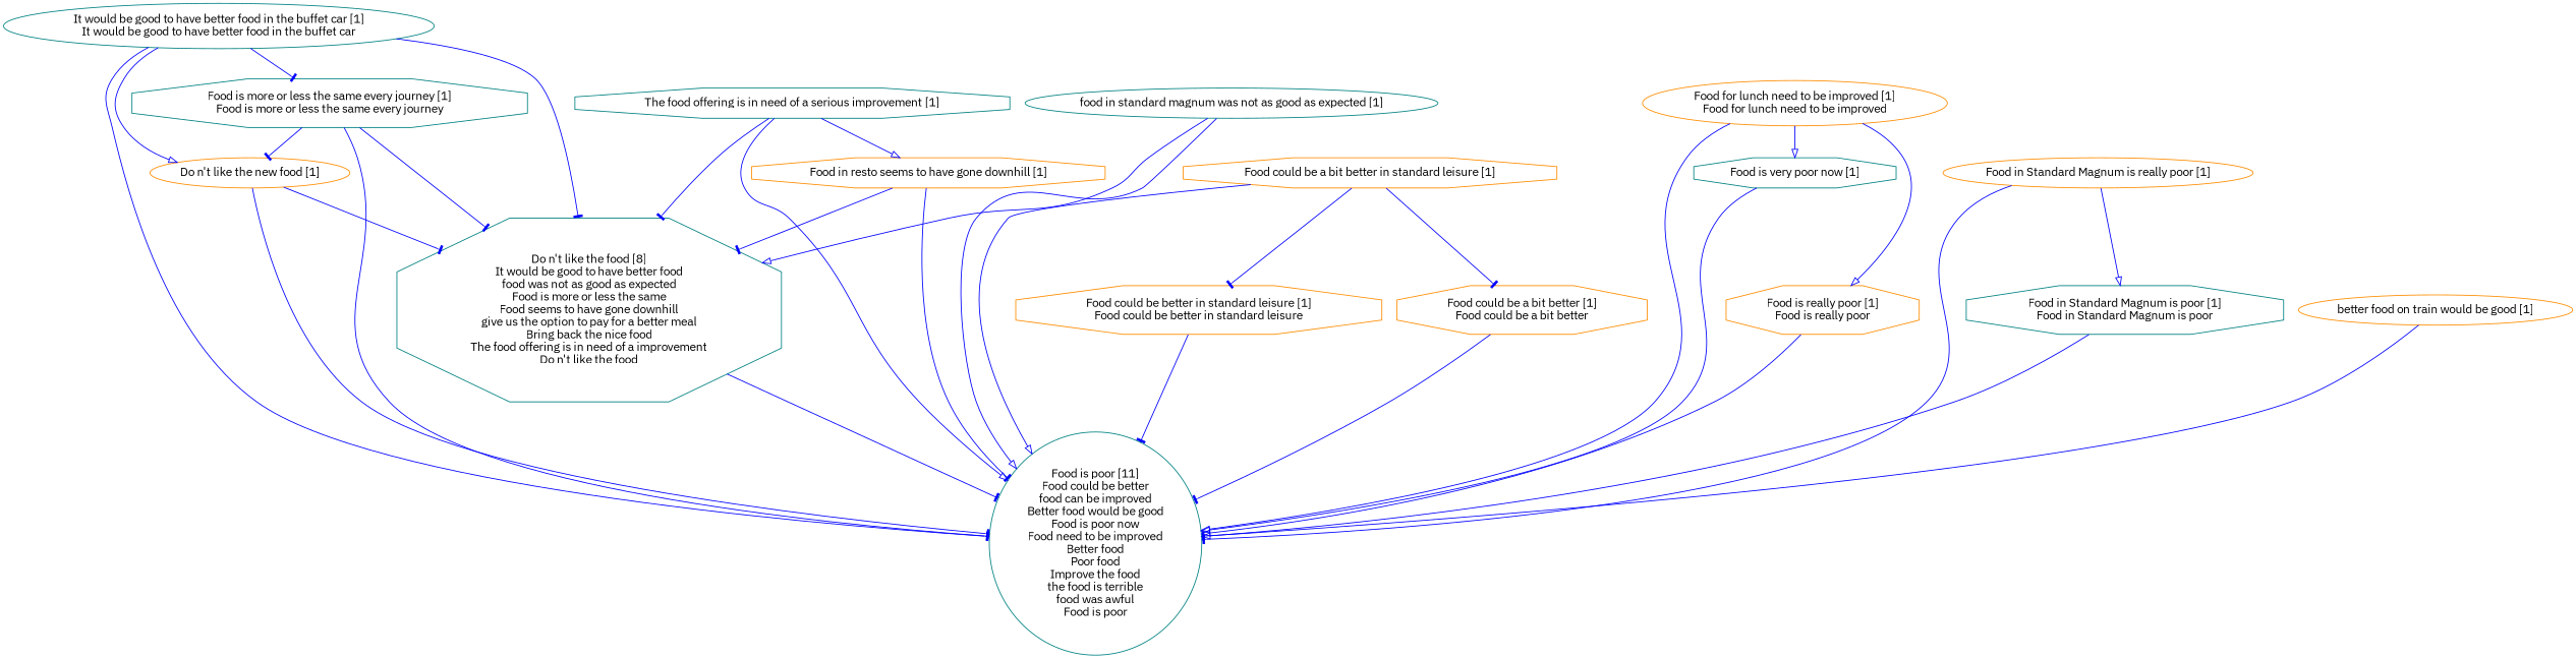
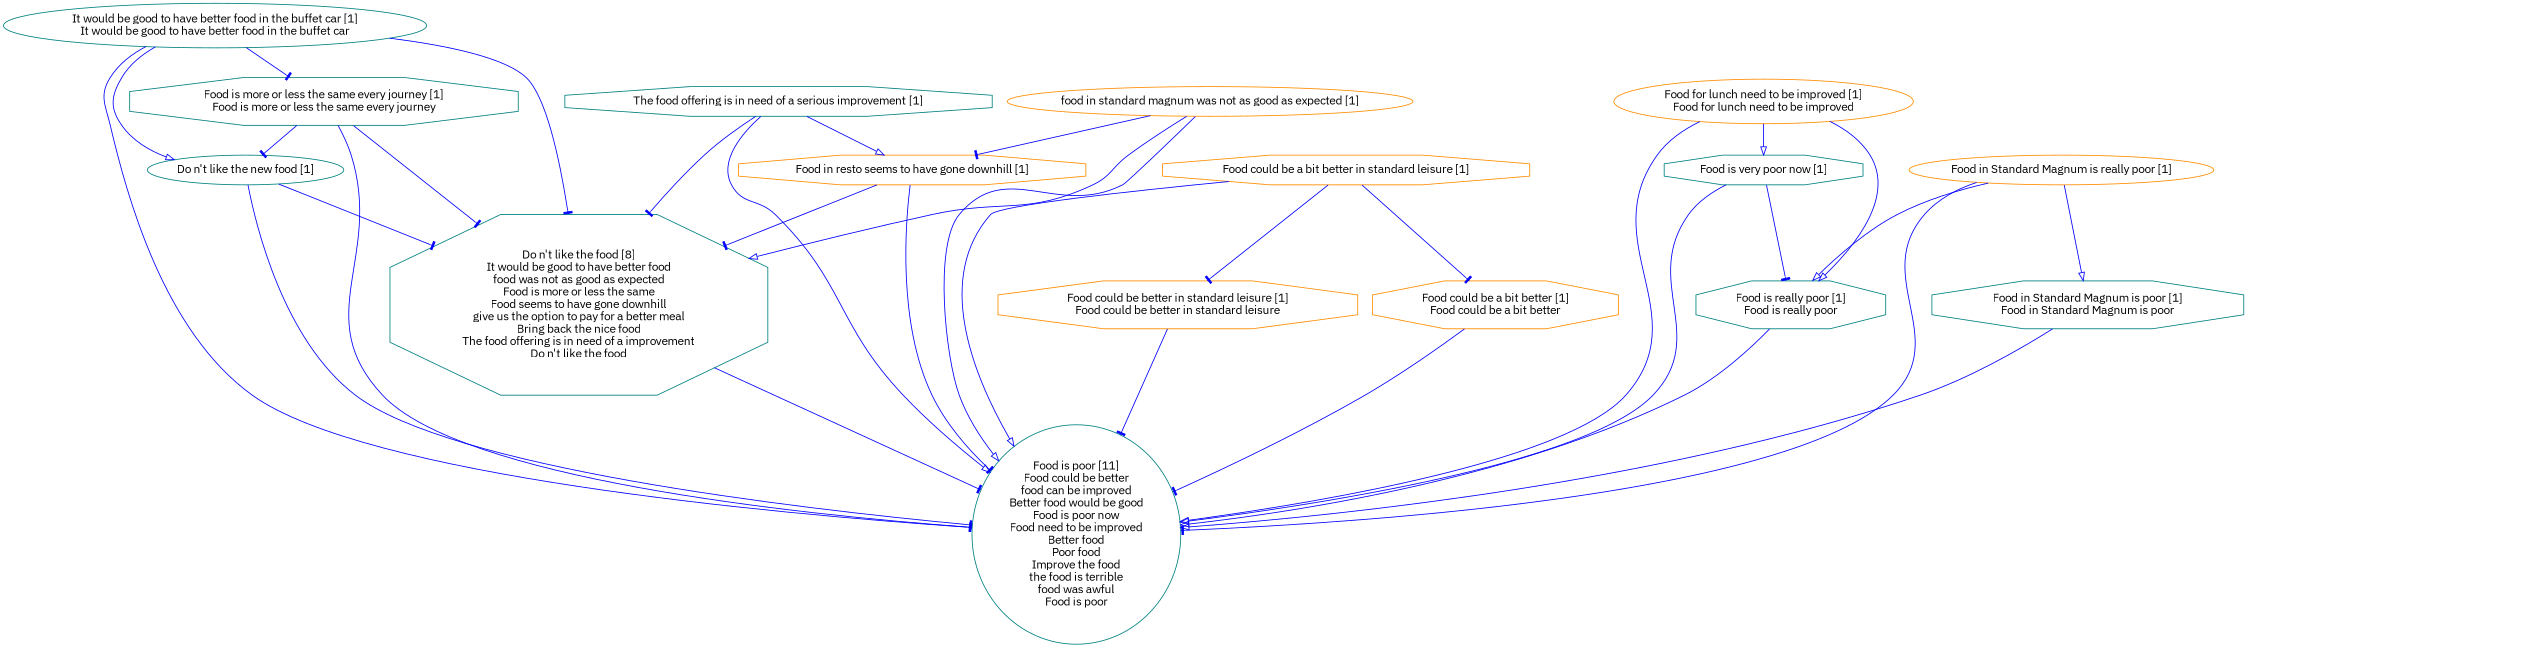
  digraph {
    fontname="IBM Plex Sans"
    node [color=teal fontname="IBM Plex Sans" shape=octagon]
    edge [arrowhead=tee color=blue fontname="IBM Plex Sans"]
    "Food is poor [11]\nFood could be better\nfood can be improved\nBetter food would be good\nFood is poor now\nFood need to be improved\nBetter food\nPoor food\nImprove the food\nthe food is terrible\nfood was awful\nFood is poor" [shape=ellipse]
    "Do n't like the food [8]\nIt would be good to have better food\nfood was not as good as expected\nFood is more or less the same\nFood seems to have gone downhill\ngive us the option to pay for a better meal\nBring back the nice food\nThe food offering is in need of a improvement\nDo n't like the food"
-   "Do n't like the new food [1]" [color=darkorange shape=ellipse]
+   "Do n't like the new food [1]" [shape=ellipse]
    "Food could be a bit better in standard leisure [1]" [color=darkorange]
    "Food could be better in standard leisure [1]\nFood could be better in standard leisure" [color=darkorange]
    "Food could be a bit better [1]\nFood could be a bit better" [color=darkorange]
    "Food for lunch need to be improved [1]\nFood for lunch need to be improved" [color=darkorange shape=ellipse]
-   "Food is really poor [1]\nFood is really poor" [color=darkorange]
+   "Food is really poor [1]\nFood is really poor"
    "Food is very poor now [1]"
    "Food in Standard Magnum is really poor [1]" [color=darkorange shape=ellipse]
    "Food in Standard Magnum is poor [1]\nFood in Standard Magnum is poor"
    "Food in resto seems to have gone downhill [1]" [color=darkorange]
    "Food is more or less the same every journey [1]\nFood is more or less the same every journey"
    "It would be good to have better food in the buffet car [1]\nIt would be good to have better food in the buffet car" [shape=ellipse]
    "The food offering is in need of a serious improvement [1]"
-   "better food on train would be good [1]" [color=darkorange shape=ellipse]
-   "food in standard magnum was not as good as expected [1]" [shape=ellipse]
+   "food in standard magnum was not as good as expected [1]" [color=darkorange shape=ellipse]
    "Do n't like the food [8]\nIt would be good to have better food\nfood was not as good as expected\nFood is more or less the same\nFood seems to have gone downhill\ngive us the option to pay for a better meal\nBring back the nice food\nThe food offering is in need of a improvement\nDo n't like the food" -> "Food is poor [11]\nFood could be better\nfood can be improved\nBetter food would be good\nFood is poor now\nFood need to be improved\nBetter food\nPoor food\nImprove the food\nthe food is terrible\nfood was awful\nFood is poor"
    "Do n't like the new food [1]" -> "Food is poor [11]\nFood could be better\nfood can be improved\nBetter food would be good\nFood is poor now\nFood need to be improved\nBetter food\nPoor food\nImprove the food\nthe food is terrible\nfood was awful\nFood is poor"
    "Do n't like the new food [1]" -> "Do n't like the food [8]\nIt would be good to have better food\nfood was not as good as expected\nFood is more or less the same\nFood seems to have gone downhill\ngive us the option to pay for a better meal\nBring back the nice food\nThe food offering is in need of a improvement\nDo n't like the food"
    "Food could be a bit better in standard leisure [1]" -> "Food is poor [11]\nFood could be better\nfood can be improved\nBetter food would be good\nFood is poor now\nFood need to be improved\nBetter food\nPoor food\nImprove the food\nthe food is terrible\nfood was awful\nFood is poor" [arrowhead=onormal]
    "Food could be a bit better in standard leisure [1]" -> "Food could be better in standard leisure [1]\nFood could be better in standard leisure"
    "Food could be a bit better in standard leisure [1]" -> "Food could be a bit better [1]\nFood could be a bit better"
    "Food could be better in standard leisure [1]\nFood could be better in standard leisure" -> "Food is poor [11]\nFood could be better\nfood can be improved\nBetter food would be good\nFood is poor now\nFood need to be improved\nBetter food\nPoor food\nImprove the food\nthe food is terrible\nfood was awful\nFood is poor"
    "Food could be a bit better [1]\nFood could be a bit better" -> "Food is poor [11]\nFood could be better\nfood can be improved\nBetter food would be good\nFood is poor now\nFood need to be improved\nBetter food\nPoor food\nImprove the food\nthe food is terrible\nfood was awful\nFood is poor"
    "Food for lunch need to be improved [1]\nFood for lunch need to be improved" -> "Food is poor [11]\nFood could be better\nfood can be improved\nBetter food would be good\nFood is poor now\nFood need to be improved\nBetter food\nPoor food\nImprove the food\nthe food is terrible\nfood was awful\nFood is poor" [arrowhead=onormal]
    "Food for lunch need to be improved [1]\nFood for lunch need to be improved" -> "Food is really poor [1]\nFood is really poor" [arrowhead=onormal]
    "Food for lunch need to be improved [1]\nFood for lunch need to be improved" -> "Food is very poor now [1]" [arrowhead=onormal]
    "Food is really poor [1]\nFood is really poor" -> "Food is poor [11]\nFood could be better\nfood can be improved\nBetter food would be good\nFood is poor now\nFood need to be improved\nBetter food\nPoor food\nImprove the food\nthe food is terrible\nfood was awful\nFood is poor" [arrowhead=onormal]
    "Food is very poor now [1]" -> "Food is poor [11]\nFood could be better\nfood can be improved\nBetter food would be good\nFood is poor now\nFood need to be improved\nBetter food\nPoor food\nImprove the food\nthe food is terrible\nfood was awful\nFood is poor" [arrowhead=onormal]
+   "Food is very poor now [1]" -> "Food is really poor [1]\nFood is really poor"
    "Food in Standard Magnum is really poor [1]" -> "Food is poor [11]\nFood could be better\nfood can be improved\nBetter food would be good\nFood is poor now\nFood need to be improved\nBetter food\nPoor food\nImprove the food\nthe food is terrible\nfood was awful\nFood is poor"
+   "Food in Standard Magnum is really poor [1]" -> "Food is really poor [1]\nFood is really poor" [arrowhead=onormal]
    "Food in Standard Magnum is really poor [1]" -> "Food in Standard Magnum is poor [1]\nFood in Standard Magnum is poor" [arrowhead=onormal]
    "Food in Standard Magnum is poor [1]\nFood in Standard Magnum is poor" -> "Food is poor [11]\nFood could be better\nfood can be improved\nBetter food would be good\nFood is poor now\nFood need to be improved\nBetter food\nPoor food\nImprove the food\nthe food is terrible\nfood was awful\nFood is poor" [arrowhead=onormal]
    "Food in resto seems to have gone downhill [1]" -> "Food is poor [11]\nFood could be better\nfood can be improved\nBetter food would be good\nFood is poor now\nFood need to be improved\nBetter food\nPoor food\nImprove the food\nthe food is terrible\nfood was awful\nFood is poor"
    "Food in resto seems to have gone downhill [1]" -> "Do n't like the food [8]\nIt would be good to have better food\nfood was not as good as expected\nFood is more or less the same\nFood seems to have gone downhill\ngive us the option to pay for a better meal\nBring back the nice food\nThe food offering is in need of a improvement\nDo n't like the food"
    "Food is more or less the same every journey [1]\nFood is more or less the same every journey" -> "Food is poor [11]\nFood could be better\nfood can be improved\nBetter food would be good\nFood is poor now\nFood need to be improved\nBetter food\nPoor food\nImprove the food\nthe food is terrible\nfood was awful\nFood is poor"
    "Food is more or less the same every journey [1]\nFood is more or less the same every journey" -> "Do n't like the food [8]\nIt would be good to have better food\nfood was not as good as expected\nFood is more or less the same\nFood seems to have gone downhill\ngive us the option to pay for a better meal\nBring back the nice food\nThe food offering is in need of a improvement\nDo n't like the food"
    "Food is more or less the same every journey [1]\nFood is more or less the same every journey" -> "Do n't like the new food [1]"
    "It would be good to have better food in the buffet car [1]\nIt would be good to have better food in the buffet car" -> "Food is poor [11]\nFood could be better\nfood can be improved\nBetter food would be good\nFood is poor now\nFood need to be improved\nBetter food\nPoor food\nImprove the food\nthe food is terrible\nfood was awful\nFood is poor"
    "It would be good to have better food in the buffet car [1]\nIt would be good to have better food in the buffet car" -> "Do n't like the food [8]\nIt would be good to have better food\nfood was not as good as expected\nFood is more or less the same\nFood seems to have gone downhill\ngive us the option to pay for a better meal\nBring back the nice food\nThe food offering is in need of a improvement\nDo n't like the food"
    "It would be good to have better food in the buffet car [1]\nIt would be good to have better food in the buffet car" -> "Do n't like the new food [1]" [arrowhead=onormal]
    "It would be good to have better food in the buffet car [1]\nIt would be good to have better food in the buffet car" -> "Food is more or less the same every journey [1]\nFood is more or less the same every journey"
    "The food offering is in need of a serious improvement [1]" -> "Food is poor [11]\nFood could be better\nfood can be improved\nBetter food would be good\nFood is poor now\nFood need to be improved\nBetter food\nPoor food\nImprove the food\nthe food is terrible\nfood was awful\nFood is poor" [arrowhead=onormal]
    "The food offering is in need of a serious improvement [1]" -> "Do n't like the food [8]\nIt would be good to have better food\nfood was not as good as expected\nFood is more or less the same\nFood seems to have gone downhill\ngive us the option to pay for a better meal\nBring back the nice food\nThe food offering is in need of a improvement\nDo n't like the food"
    "The food offering is in need of a serious improvement [1]" -> "Food in resto seems to have gone downhill [1]" [arrowhead=onormal]
-   "better food on train would be good [1]" -> "Food is poor [11]\nFood could be better\nfood can be improved\nBetter food would be good\nFood is poor now\nFood need to be improved\nBetter food\nPoor food\nImprove the food\nthe food is terrible\nfood was awful\nFood is poor"
    "food in standard magnum was not as good as expected [1]" -> "Food is poor [11]\nFood could be better\nfood can be improved\nBetter food would be good\nFood is poor now\nFood need to be improved\nBetter food\nPoor food\nImprove the food\nthe food is terrible\nfood was awful\nFood is poor" [arrowhead=onormal]
    "food in standard magnum was not as good as expected [1]" -> "Do n't like the food [8]\nIt would be good to have better food\nfood was not as good as expected\nFood is more or less the same\nFood seems to have gone downhill\ngive us the option to pay for a better meal\nBring back the nice food\nThe food offering is in need of a improvement\nDo n't like the food" [arrowhead=onormal]
+   "food in standard magnum was not as good as expected [1]" -> "Food in resto seems to have gone downhill [1]"
  }
